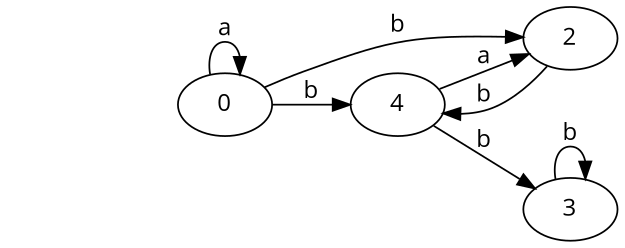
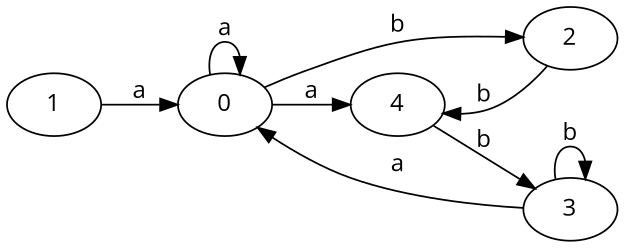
  digraph {
    d2tdocpreamble="\usetikzlibrary{automata}"
    d2tfigpreamble="\tikzstyle{every state}= [ draw=blue!50,very thick,fill=blue!20]  \tikzstyle{auto}= [fill=white]"
    fontname="Open Sans"
    rankdir=LR
    ranksep=0.5
    node [fontname="Open Sans" style=state]
    edge [fontname="Open Sans" lblstyle=auto topath="bend right"]
    n1 [label=0]
    n2 [label=4 style="state, accepting"]
    n3 [label=2]
    n4 [label=3]
+   n5 [label=1 style="state, initial"]
    n1 -> n1 [label=a topath="loop above"]
-   n1 -> n2 [label=b]
+   n1 -> n2 [label=a]
    n1 -> n3 [label=b]
-   n2 -> n3 [label=a]
    n2 -> n4 [label=b]
    n3 -> n2 [label=b]
+   n4 -> n1 [label=a]
    n4 -> n4 [label=b topath="loop above"]
+   n5 -> n1 [label=a]
  }
